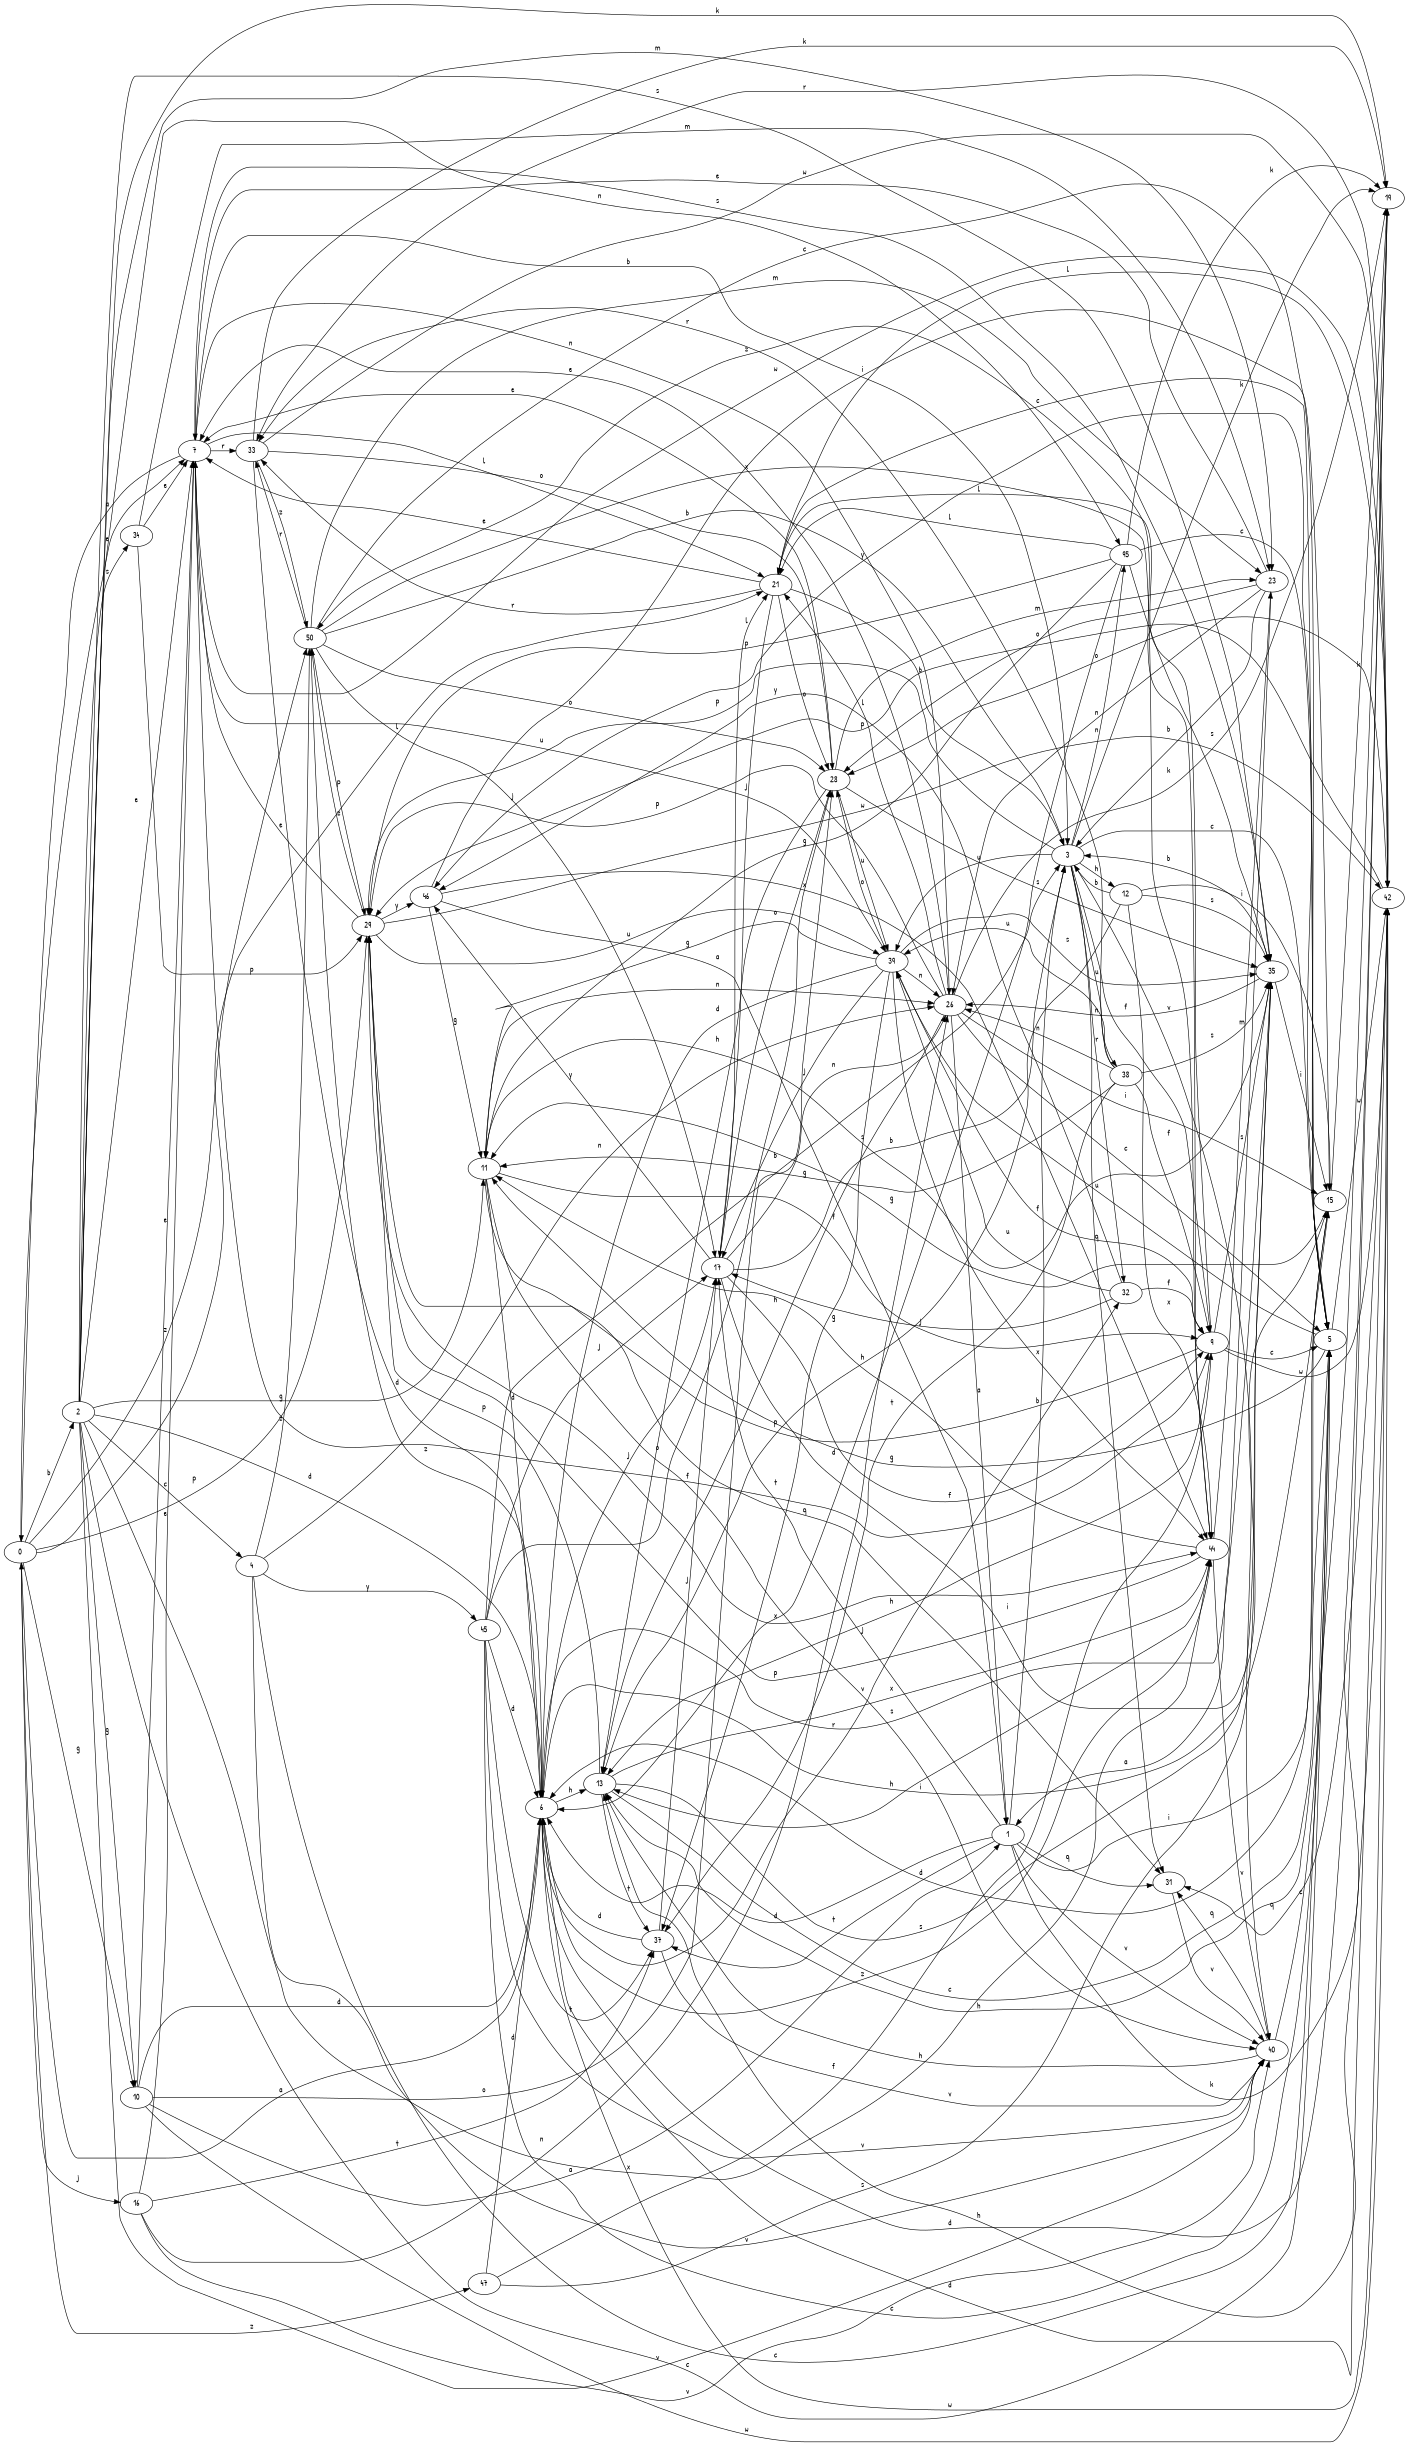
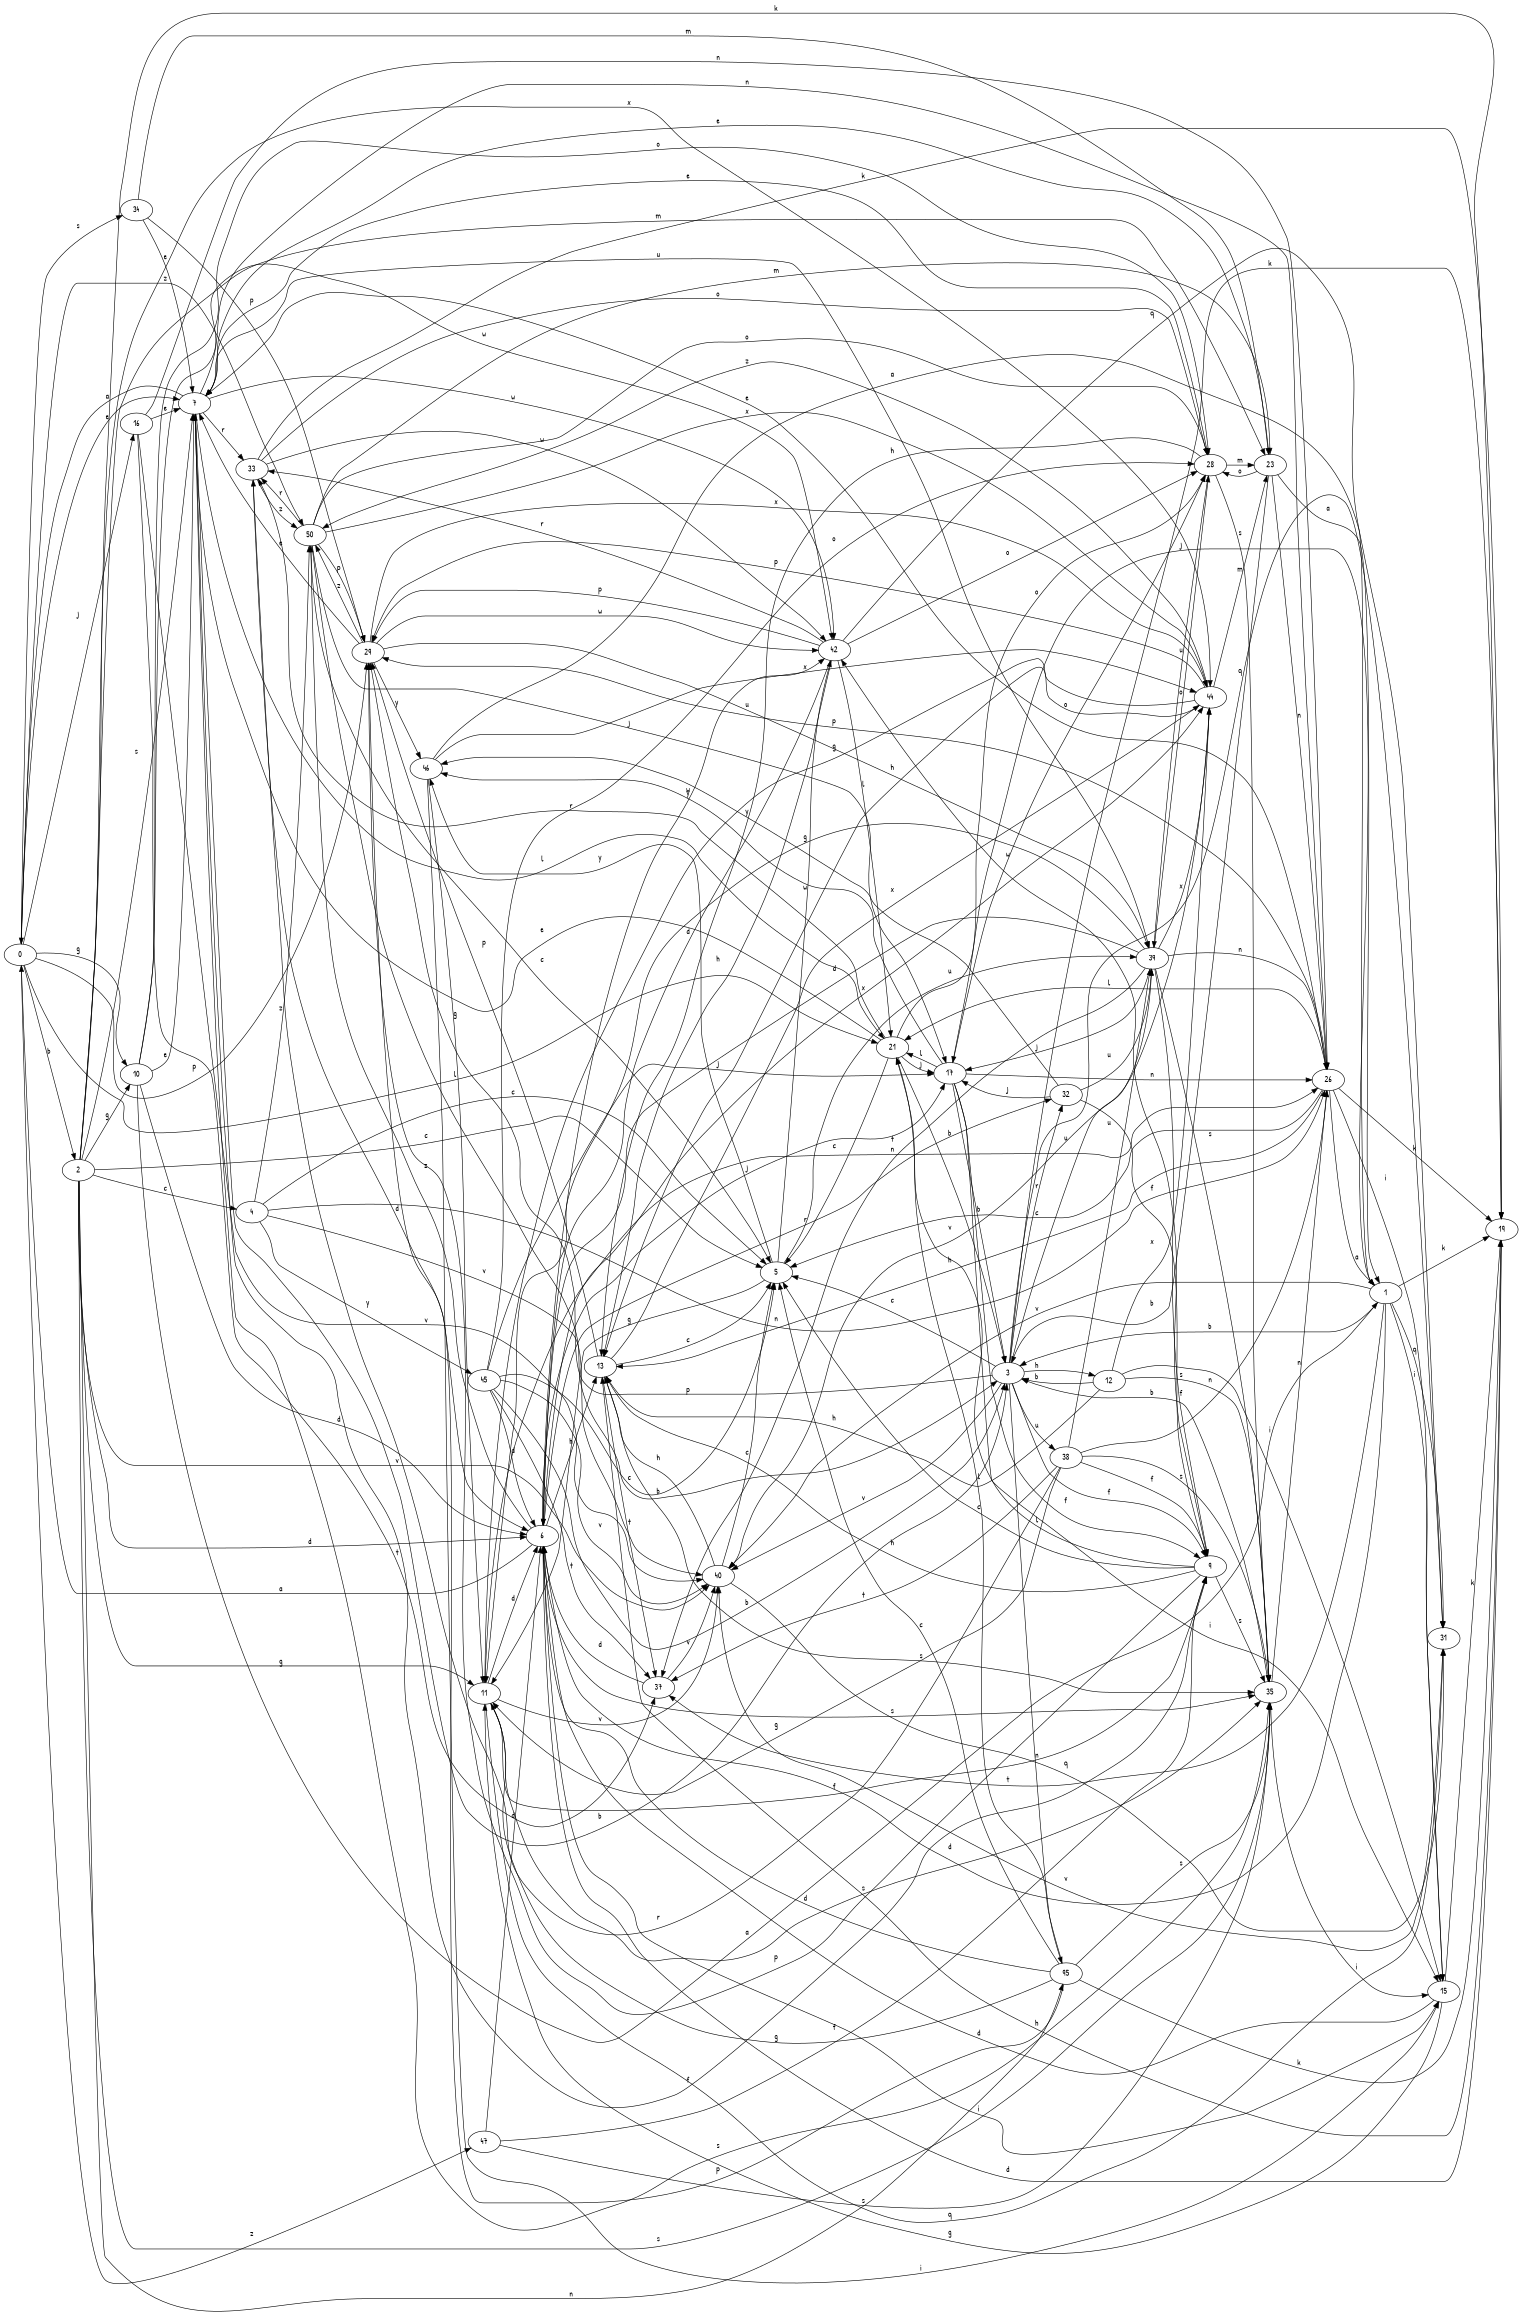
  strict digraph {
    fontname="Patrick Hand"
    rankdir=LR
    node [fontname="Patrick Hand"]
    edge [fontname="Patrick Hand"]
    0
    2
    7
    10
    16
    21
    29
    47
    50
    6
    19
    40
    4
    5
    11
    23
    n17 [label=95]
    34
    35
    44
    3
    9
    39
    26
    42
    33
    1
    28
    37
    17
    46
    15
    31
    12
    32
    38
    13
    45
    0 -> 2 [label=b]
    0 -> 7 [label=e]
    0 -> 10 [label=g]
    0 -> 16 [label=j]
    0 -> 21 [label=l]
    0 -> 29 [label=p]
    0 -> 47 [label=z]
    0 -> 50 [label=z]
-   2 -> 7 [label=e]
+   2 -> 7 [label=s]
    2 -> 10 [label=g]
    2 -> 6 [label=d]
    2 -> 19 [label=k]
    2 -> 40 [label=v]
    2 -> 4 [label=c]
    2 -> 5 [label=c]
    2 -> 11 [label=g]
    2 -> 23 [label=m]
    2 -> n17 [label=n]
-   2 -> 34 [label=s]
+   0 -> 34 [label=s]
    2 -> 35 [label=s]
    2 -> 44 [label=x]
    7 -> 0 [label=a]
    7 -> 21 [label=l]
    7 -> 35 [label=s]
    7 -> 3 [label=b]
    7 -> 9 [label=f]
    7 -> 39 [label=u]
    7 -> 26 [label=n]
    7 -> 42 [label=w]
    7 -> 33 [label=r]
    10 -> 7 [label=e]
    10 -> 6 [label=d]
    10 -> 42 [label=w]
    10 -> 1 [label=a]
    10 -> 28 [label=o]
    16 -> 7 [label=e]
    16 -> 40 [label=v]
    16 -> 26 [label=n]
    16 -> 37 [label=t]
    21 -> 7 [label=e]
    21 -> 5 [label=c]
    21 -> 3 [label=b]
    21 -> 33 [label=r]
    21 -> 28 [label=o]
    21 -> 17 [label=j]
    29 -> 7 [label=e]
    29 -> 50 [label=z]
    29 -> 44 [label=x]
    29 -> 39 [label=u]
    29 -> 42 [label=w]
    29 -> 46 [label=y]
    47 -> 6 [label=d]
    47 -> 35 [label=s]
    47 -> 9 [label=f]
    50 -> 29 [label=p]
    50 -> 5 [label=c]
    50 -> 23 [label=m]
    50 -> 44 [label=x]
    50 -> 3 [label=b]
    50 -> 33 [label=r]
    50 -> 28 [label=o]
    50 -> 17 [label=j]
    6 -> 0 [label=a]
    6 -> 50 [label=z]
    6 -> 35 [label=s]
-   6 -> 44 [label=z]
+   6 -> 44 [label=x]
    6 -> 42 [label=w]
    6 -> 17 [label=j]
    6 -> 15 [label=i]
    6 -> 32 [label=r]
    6 -> 13 [label=h]
    19 -> 6 [label=d]
    19 -> 13 [label=h]
    40 -> 5 [label=c]
    40 -> 31 [label=q]
    40 -> 13 [label=h]
    4 -> 50 [label=z]
    4 -> 40 [label=v]
    4 -> 5 [label=c]
    4 -> 26 [label=n]
    4 -> 45 [label=y]
    5 -> 11 [label=g]
    5 -> 39 [label=u]
    5 -> 42 [label=w]
    5 -> 46 [label=y]
    11 -> 6 [label=d]
    11 -> 40 [label=v]
    11 -> 35 [label=s]
    11 -> 9 [label=f]
    11 -> 26 [label=n]
    11 -> 31 [label=q]
    23 -> 7 [label=e]
    23 -> 3 [label=b]
    23 -> 26 [label=n]
    23 -> 1 [label=a]
    23 -> 28 [label=o]
    n17 -> 21 [label=l]
    n17 -> 29 [label=p]
    n17 -> 6 [label=d]
    n17 -> 19 [label=k]
    n17 -> 5 [label=c]
    n17 -> 11 [label=g]
    n17 -> 35 [label=s]
    34 -> 7 [label=e]
    34 -> 29 [label=p]
    34 -> 23 [label=m]
    35 -> 3 [label=b]
    35 -> 26 [label=n]
    35 -> 15 [label=i]
    44 -> 29 [label=p]
    44 -> 50 [label=z]
    44 -> 40 [label=v]
    44 -> 11 [label=g]
    44 -> 23 [label=m]
    44 -> 13 [label=h]
    3 -> 29 [label=p]
    3 -> 19 [label=k]
    3 -> 40 [label=v]
    3 -> 5 [label=c]
    3 -> n17 [label=n]
    3 -> 9 [label=f]
    3 -> 39 [label=u]
    3 -> 31 [label=q]
    3 -> 12 [label=h]
    3 -> 32 [label=r]
    3 -> 38 [label=u]
    9 -> 21 [label=l]
    9 -> 29 [label=p]
    9 -> 5 [label=c]
    9 -> 35 [label=s]
    9 -> 42 [label=w]
    9 -> 13 [label=h]
    39 -> 6 [label=d]
    39 -> 11 [label=g]
    39 -> 35 [label=s]
    39 -> 44 [label=x]
    39 -> 9 [label=f]
    39 -> 26 [label=n]
    39 -> 28 [label=o]
    39 -> 37 [label=t]
    39 -> 17 [label=j]
    26 -> 7 [label=e]
    26 -> 21 [label=l]
    26 -> 29 [label=p]
    26 -> 19 [label=k]
    26 -> 5 [label=c]
    26 -> 1 [label=a]
    26 -> 15 [label=i]
    26 -> 13 [label=h]
    42 -> 21 [label=l]
    42 -> 29 [label=p]
    42 -> 6 [label=d]
    42 -> 33 [label=r]
    42 -> 28 [label=o]
    42 -> 31 [label=q]
    42 -> 13 [label=h]
    33 -> 50 [label=z]
    33 -> 6 [label=d]
    33 -> 19 [label=k]
    33 -> 42 [label=w]
    33 -> 28 [label=o]
    1 -> 6 [label=d]
    1 -> 19 [label=k]
    1 -> 40 [label=v]
    1 -> 3 [label=b]
    1 -> 37 [label=t]
    1 -> 17 [label=j]
    1 -> 15 [label=i]
    1 -> 31 [label=q]
    28 -> 7 [label=e]
    28 -> 23 [label=m]
    28 -> 35 [label=s]
    28 -> 39 [label=u]
    28 -> 13 [label=h]
    37 -> 6 [label=d]
    37 -> 40 [label=v]
-   37 -> 17 [label=j]
    17 -> 21 [label=l]
    17 -> 3 [label=b]
    17 -> 9 [label=f]
    17 -> 26 [label=n]
    17 -> 28 [label=o]
    17 -> 46 [label=y]
    17 -> 15 [label=i]
    46 -> 11 [label=g]
    46 -> 44 [label=x]
    46 -> 1 [label=a]
    46 -> 15 [label=i]
    15 -> 6 [label=d]
    15 -> 19 [label=k]
    15 -> 11 [label=g]
    31 -> 40 [label=v]
    12 -> 35 [label=s]
    12 -> 44 [label=x]
    12 -> 3 [label=b]
    12 -> 15 [label=i]
    12 -> 13 [label=h]
    32 -> 9 [label=f]
    32 -> 39 [label=u]
    32 -> 17 [label=j]
    32 -> 46 [label=y]
    38 -> 11 [label=g]
    38 -> 35 [label=s]
    38 -> 9 [label=f]
    38 -> 39 [label=u]
    38 -> 26 [label=n]
    38 -> 33 [label=r]
    38 -> 37 [label=t]
    13 -> 29 [label=p]
    13 -> 5 [label=c]
    13 -> 35 [label=s]
    13 -> 44 [label=x]
    13 -> 37 [label=t]
    45 -> 6 [label=d]
    45 -> 40 [label=v]
    45 -> 5 [label=c]
    45 -> 3 [label=b]
    45 -> 28 [label=o]
    45 -> 37 [label=t]
    45 -> 17 [label=j]
  }
